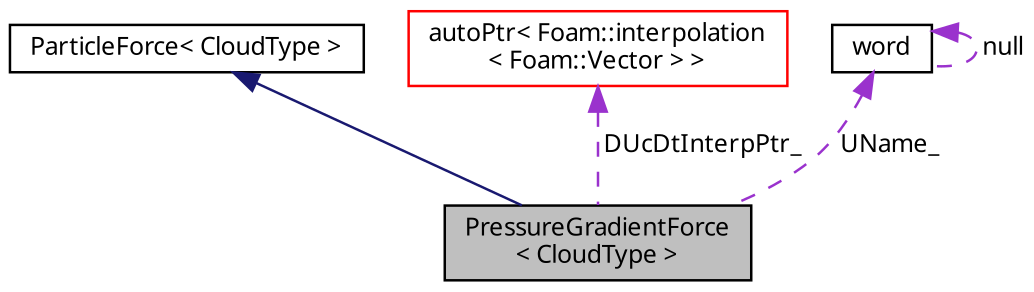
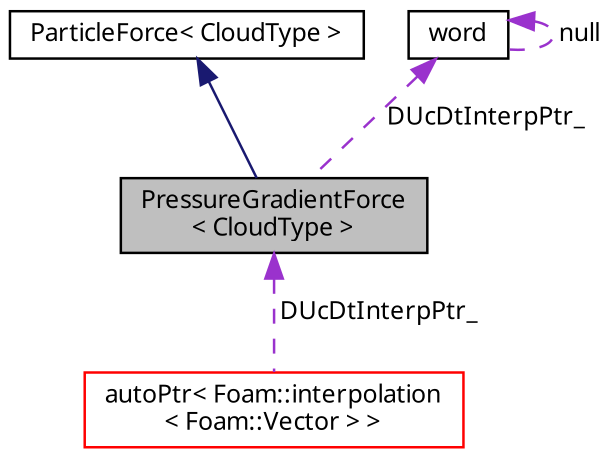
  digraph {
    fontname="Noto Sans"
    node [color=black fontname="Noto Sans" fontsize=10 shape=record]
    edge [color=darkorchid3 dir=back fontname="Noto Sans" fontsize=10 labelfontname=FreeSans labelfontsize=10 style=dashed]
    n1 [fillcolor=grey75 fontcolor=black height=0.2 label="PressureGradientForce\l\< CloudType \>" style=filled width=0.4]
    n2 [height=0.2 label="ParticleForce\< CloudType \>" width=0.4]
    n3 [color=red height=0.2 label="autoPtr\< Foam::interpolation\l\< Foam::Vector \> \>" width=0.4]
    n4 [height=0.2 label=word width=0.4]
    n2 -> n1 [color=midnightblue style=solid]
-   n3 -> n1 [label=" DUcDtInterpPtr_"]
-   n4 -> n1 [label=" UName_"]
+   n1 -> n3 [label=" DUcDtInterpPtr_"]
+   n4 -> n1 [label=" DUcDtInterpPtr_"]
    n4 -> n4 [label=" null"]
  }
